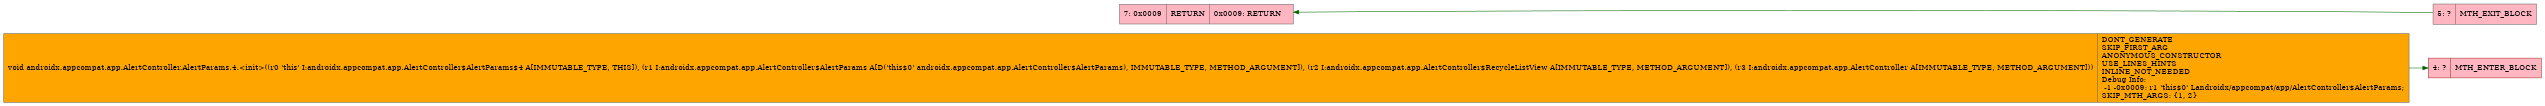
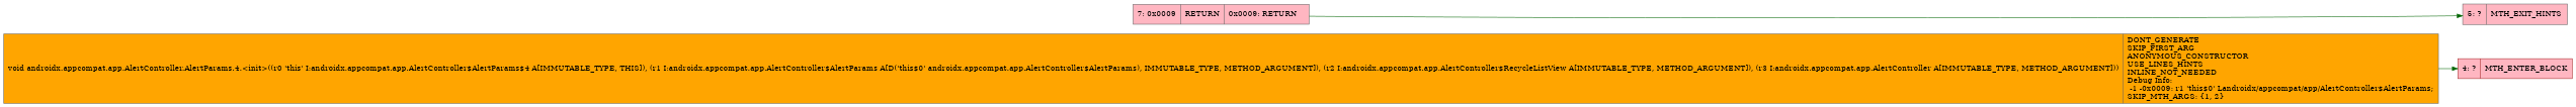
  digraph {
    rankdir=LR
    node [color=gray40 fillcolor=lightpink shape=record style=filled]
    edge [color=darkgreen]
    n1 [color=brown label="{4\:\ ?|MTH_ENTER_BLOCK\l}"]
    n2 [label="{7\:\ 0x0009|RETURN\l|0x0009: RETURN   \l}"]
-   n3 [label="{5\:\ ?|MTH_EXIT_BLOCK\l}"]
+   n3 [label="{5\:\ ?|MTH_EXIT_HINTS\l}"]
    n4 [fillcolor=orange label="{void androidx.appcompat.app.AlertController.AlertParams.4.\<init\>((r0 'this' I:androidx.appcompat.app.AlertController$AlertParams$4 A[IMMUTABLE_TYPE, THIS]), (r1 I:androidx.appcompat.app.AlertController$AlertParams A[D('this$0' androidx.appcompat.app.AlertController$AlertParams), IMMUTABLE_TYPE, METHOD_ARGUMENT]), (r2 I:androidx.appcompat.app.AlertController$RecycleListView A[IMMUTABLE_TYPE, METHOD_ARGUMENT]), (r3 I:androidx.appcompat.app.AlertController A[IMMUTABLE_TYPE, METHOD_ARGUMENT]))  | DONT_GENERATE\lSKIP_FIRST_ARG\lANONYMOUS_CONSTRUCTOR\lUSE_LINES_HINTS\lINLINE_NOT_NEEDED\lDebug Info:\l  \-1 \-0x0009: r1 'this$0' Landroidx\/appcompat\/app\/AlertController$AlertParams;\lSKIP_MTH_ARGS: \{1, 2\}\l}"]
-   n3 -> n2
+   n2 -> n3
    n4 -> n1
  }
